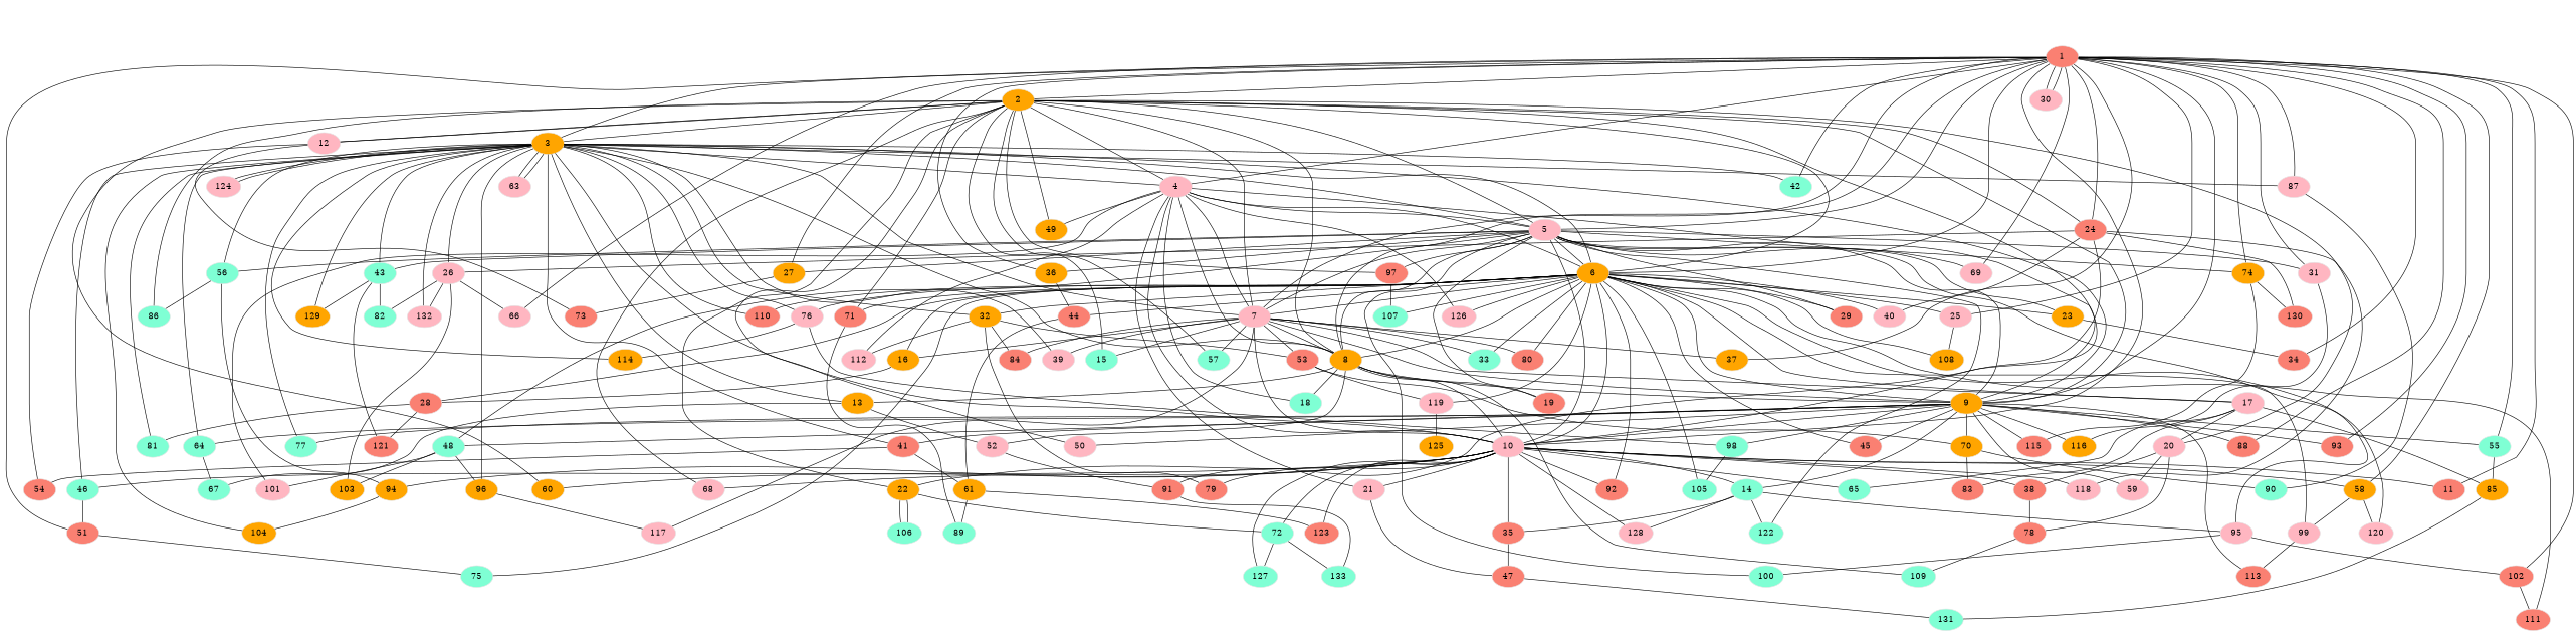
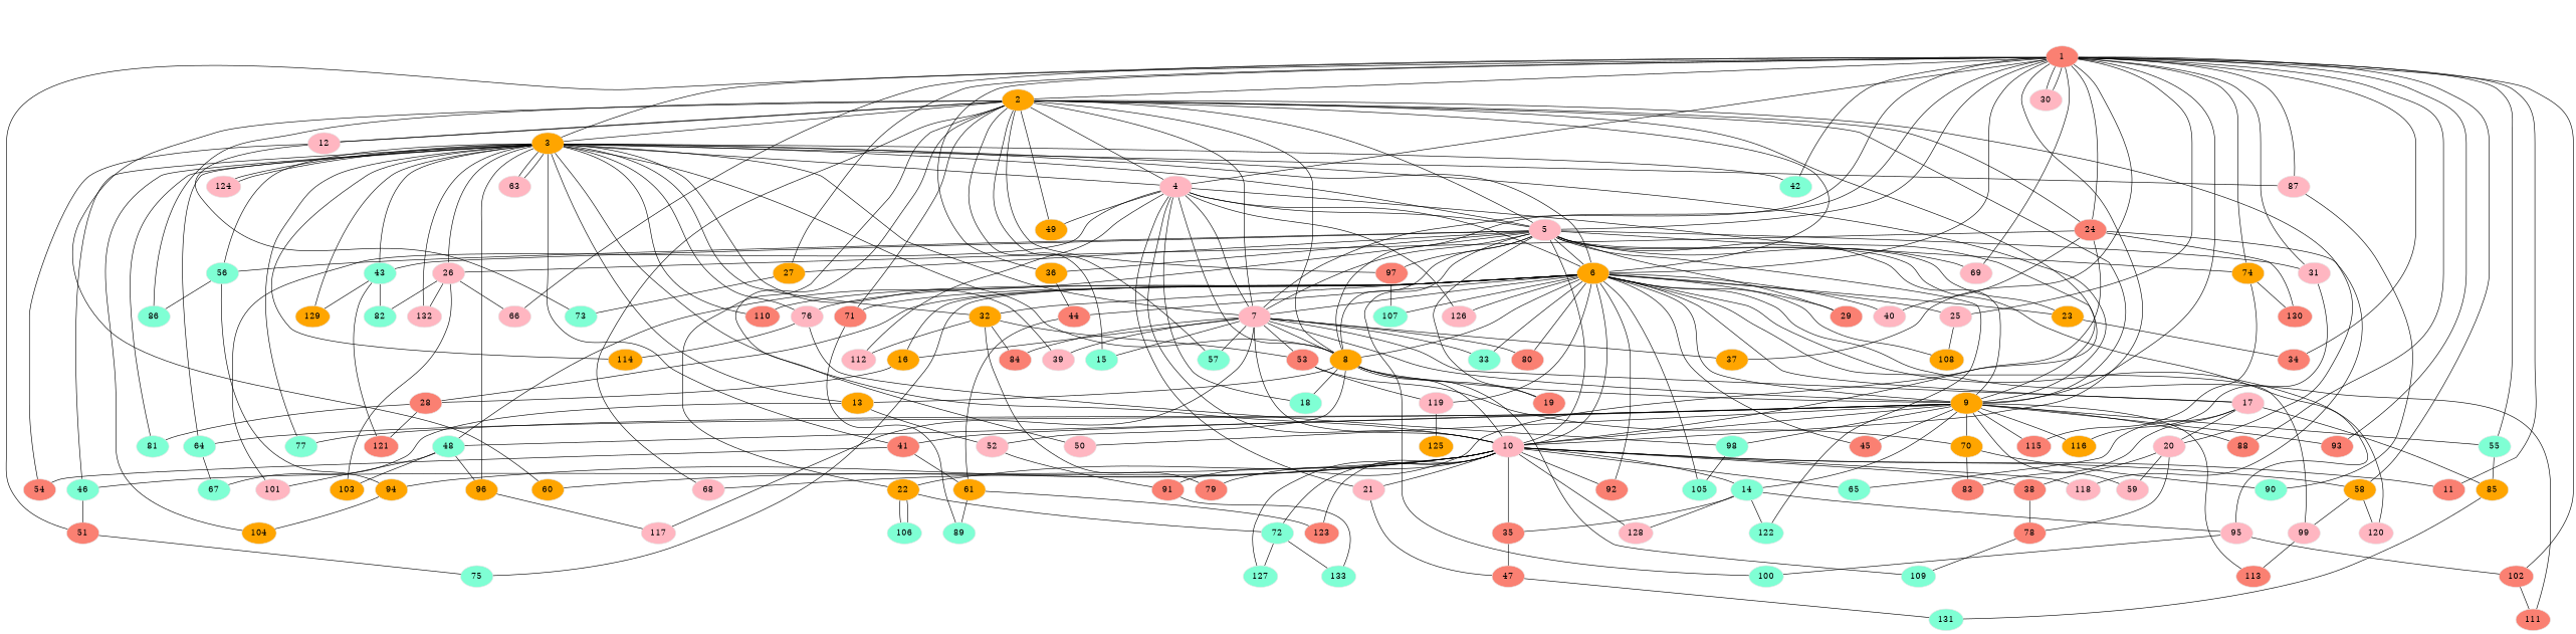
  graph {
    node [color=gray90 fillcolor=salmon style=filled]
    2 [fillcolor=orange]
    1
    3 [fillcolor=orange]
    4 [fillcolor=lightpink]
    5 [fillcolor=lightpink]
    6 [fillcolor=orange]
    7 [fillcolor=lightpink]
    8 [fillcolor=orange]
    9 [fillcolor=orange]
    10 [fillcolor=lightpink]
    11
    24
    25 [fillcolor=lightpink]
    27 [fillcolor=orange]
    30 [fillcolor=lightpink]
    31 [fillcolor=lightpink]
    34
    36 [fillcolor=orange]
    37 [fillcolor=orange]
    42 [fillcolor=aquamarine]
    51
    55 [fillcolor=aquamarine]
    58 [fillcolor=orange]
    66 [fillcolor=lightpink]
    69 [fillcolor=lightpink]
    74 [fillcolor=orange]
    87 [fillcolor=lightpink]
    88
    93
    102
    12 [fillcolor=lightpink]
    15 [fillcolor=aquamarine]
    20 [fillcolor=lightpink]
    22 [fillcolor=orange]
    49 [fillcolor=orange]
    50 [fillcolor=lightpink]
    57 [fillcolor=aquamarine]
    60 [fillcolor=orange]
    68 [fillcolor=lightpink]
    71
    86 [fillcolor=aquamarine]
    97
    13 [fillcolor=orange]
    26 [fillcolor=lightpink]
    32 [fillcolor=orange]
    39 [fillcolor=lightpink]
    41
    43 [fillcolor=aquamarine]
    46 [fillcolor=aquamarine]
    56 [fillcolor=aquamarine]
    63 [fillcolor=lightpink]
    64 [fillcolor=aquamarine]
    76 [fillcolor=lightpink]
    77 [fillcolor=aquamarine]
    81 [fillcolor=aquamarine]
    96 [fillcolor=orange]
    104 [fillcolor=orange]
    110
    114 [fillcolor=orange]
    124 [fillcolor=lightpink]
    129 [fillcolor=orange]
    132 [fillcolor=lightpink]
    18 [fillcolor=aquamarine]
    21 [fillcolor=lightpink]
    101 [fillcolor=lightpink]
    112 [fillcolor=lightpink]
    126 [fillcolor=lightpink]
    19
    23 [fillcolor=orange]
    29
    48 [fillcolor=aquamarine]
    95 [fillcolor=lightpink]
    100 [fillcolor=aquamarine]
    122 [fillcolor=aquamarine]
    16 [fillcolor=orange]
    17 [fillcolor=lightpink]
    28
    33 [fillcolor=aquamarine]
    40 [fillcolor=lightpink]
    44
    45
    75 [fillcolor=aquamarine]
    80
    92
    99 [fillcolor=lightpink]
    105 [fillcolor=aquamarine]
    107 [fillcolor=aquamarine]
    108 [fillcolor=orange]
    111
    119 [fillcolor=lightpink]
    120 [fillcolor=lightpink]
    53
    84
    117 [fillcolor=lightpink]
    52 [fillcolor=lightpink]
    109 [fillcolor=aquamarine]
    14 [fillcolor=aquamarine]
    59 [fillcolor=lightpink]
    70 [fillcolor=orange]
    98 [fillcolor=aquamarine]
    113
    115
    116 [fillcolor=orange]
    35
    38
    65 [fillcolor=aquamarine]
    72 [fillcolor=aquamarine]
    79
    94 [fillcolor=orange]
    118 [fillcolor=lightpink]
    123
    127 [fillcolor=aquamarine]
    128 [fillcolor=lightpink]
    91
    130
-   73
+   73 [fillcolor=aquamarine]
    85 [fillcolor=orange]
    90 [fillcolor=aquamarine]
    54
    78
    106 [fillcolor=aquamarine]
    89 [fillcolor=aquamarine]
    67 [fillcolor=aquamarine]
    82 [fillcolor=aquamarine]
    103 [fillcolor=orange]
    61 [fillcolor=orange]
    121
    47
    83
    125 [fillcolor=orange]
    133 [fillcolor=aquamarine]
    131 [fillcolor=aquamarine]
    2 -- 3
    2 -- 4
    2 -- 5
    2 -- 6
    2 -- 7
    2 -- 8
    2 -- 9
    2 -- 10
    2 -- 24
    2 -- 12
    2 -- 12
    2 -- 15
    2 -- 20
    2 -- 22
    2 -- 49
    2 -- 50
    2 -- 57
    2 -- 60
    2 -- 68
    2 -- 71
    2 -- 86
    2 -- 97
    1 -- 2
    1 -- 3
    1 -- 4
    1 -- 5
    1 -- 6
    1 -- 7
    1 -- 8
    1 -- 9
    1 -- 10
    1 -- 11
    1 -- 24
    1 -- 25
    1 -- 27
    1 -- 30
    1 -- 30
    1 -- 31
    1 -- 34
    1 -- 36
    1 -- 37
    1 -- 42
    1 -- 51
    1 -- 55
    1 -- 58
    1 -- 66
    1 -- 69
    1 -- 74
    1 -- 87
    1 -- 88
    1 -- 93
    1 -- 102
    3 -- 4
    3 -- 5
    3 -- 6
    3 -- 7
    3 -- 8
    3 -- 9
    3 -- 10
    3 -- 42
    3 -- 87
    3 -- 13
    3 -- 26
    3 -- 32
    3 -- 39
    3 -- 41
    3 -- 43
    3 -- 46
    3 -- 56
    3 -- 63
    3 -- 63
    3 -- 64
    3 -- 76
    3 -- 77
    3 -- 81
    3 -- 96
    3 -- 104
    3 -- 110
    3 -- 114
    3 -- 124
    3 -- 124
    3 -- 129
    3 -- 132
    4 -- 5
    4 -- 6
    4 -- 7
    4 -- 8
    4 -- 9
    4 -- 10
    4 -- 49
    4 -- 18
    4 -- 21
    4 -- 101
    4 -- 112
    4 -- 126
    5 -- 6
    5 -- 7
    5 -- 8
    5 -- 9
    5 -- 10
    5 -- 27
    5 -- 31
    5 -- 36
    5 -- 69
    5 -- 74
    5 -- 97
    5 -- 43
    5 -- 56
    5 -- 19
    5 -- 23
    5 -- 29
    5 -- 48
    5 -- 95
    5 -- 100
    5 -- 122
    6 -- 7
    6 -- 8
    6 -- 9
    6 -- 10
    6 -- 25
    6 -- 71
    6 -- 32
    6 -- 76
    6 -- 110
    6 -- 126
    6 -- 23
    6 -- 29
    6 -- 16
    6 -- 17
    6 -- 28
    6 -- 33
    6 -- 40
    6 -- 44
    6 -- 45
    6 -- 75
    6 -- 80
    6 -- 92
    6 -- 99
    6 -- 105
    6 -- 107
    6 -- 108
    6 -- 111
    6 -- 119
    6 -- 120
    7 -- 8
    7 -- 9
    7 -- 10
    7 -- 37
    7 -- 15
    7 -- 57
    7 -- 39
    7 -- 16
    7 -- 17
    7 -- 33
    7 -- 80
    7 -- 53
    7 -- 84
    7 -- 117
    8 -- 9
    8 -- 10
    8 -- 13
    8 -- 18
    8 -- 19
    8 -- 52
    8 -- 109
    9 -- 10
    9 -- 55
    9 -- 88
    9 -- 93
    9 -- 50
    9 -- 41
    9 -- 64
    9 -- 77
    9 -- 48
    9 -- 45
    9 -- 14
    9 -- 59
    9 -- 70
    9 -- 98
    9 -- 113
    9 -- 115
    9 -- 116
    10 -- 11
    10 -- 58
    10 -- 22
    10 -- 60
    10 -- 68
    10 -- 46
    10 -- 21
    10 -- 92
    10 -- 14
    10 -- 35
    10 -- 38
    10 -- 65
    10 -- 72
    10 -- 79
    10 -- 94
    10 -- 118
    10 -- 123
    10 -- 127
    10 -- 128
    24 -- 26
    24 -- 40
    24 -- 118
    24 -- 91
    24 -- 130
    25 -- 108
    27 -- 73
    31 -- 116
    36 -- 44
    51 -- 75
    55 -- 85
    58 -- 99
    58 -- 120
    74 -- 115
    74 -- 130
    87 -- 90
    102 -- 111
    12 -- 73
    12 -- 54
    20 -- 59
    20 -- 38
    20 -- 78
    22 -- 72
    22 -- 106
    22 -- 106
    71 -- 89
    97 -- 107
    13 -- 52
    13 -- 67
    26 -- 66
    26 -- 132
    26 -- 82
    26 -- 103
    32 -- 112
    32 -- 53
    32 -- 84
    32 -- 79
    41 -- 54
    41 -- 61
    43 -- 129
    43 -- 82
    43 -- 121
    46 -- 51
    56 -- 86
    56 -- 94
    64 -- 67
    76 -- 114
    76 -- 98
    96 -- 117
    21 -- 47
    23 -- 34
    48 -- 96
    48 -- 101
    48 -- 103
    95 -- 102
    95 -- 100
    16 -- 28
    17 -- 20
    17 -- 65
    17 -- 85
    17 -- 83
    28 -- 81
    28 -- 121
    44 -- 61
    99 -- 113
    119 -- 125
    53 -- 119
    53 -- 70
    52 -- 91
    14 -- 95
    14 -- 122
    14 -- 35
    14 -- 128
    70 -- 90
    70 -- 83
    98 -- 105
    35 -- 47
    38 -- 78
    72 -- 127
    72 -- 133
    94 -- 104
    91 -- 133
    85 -- 131
    78 -- 109
    61 -- 123
    61 -- 89
    47 -- 131
  }
